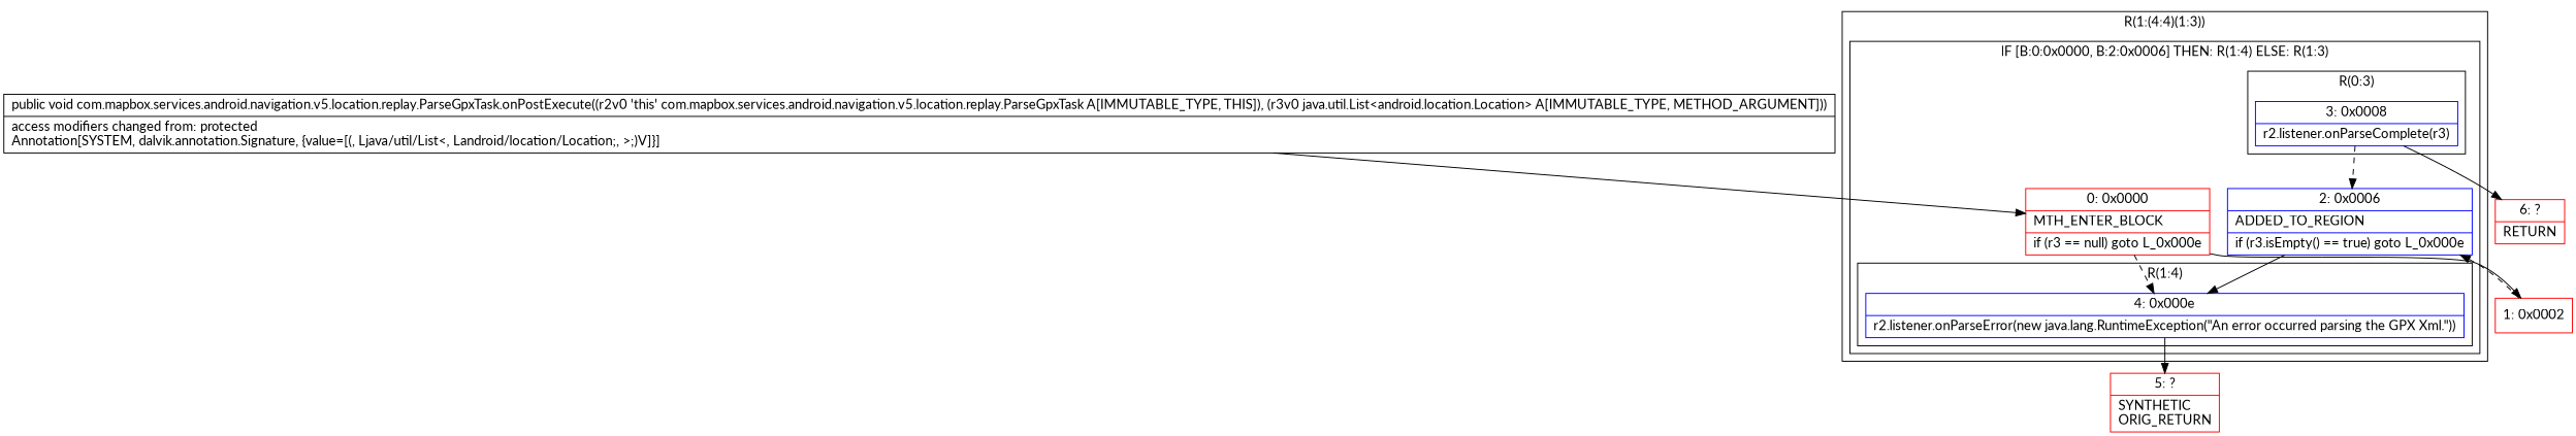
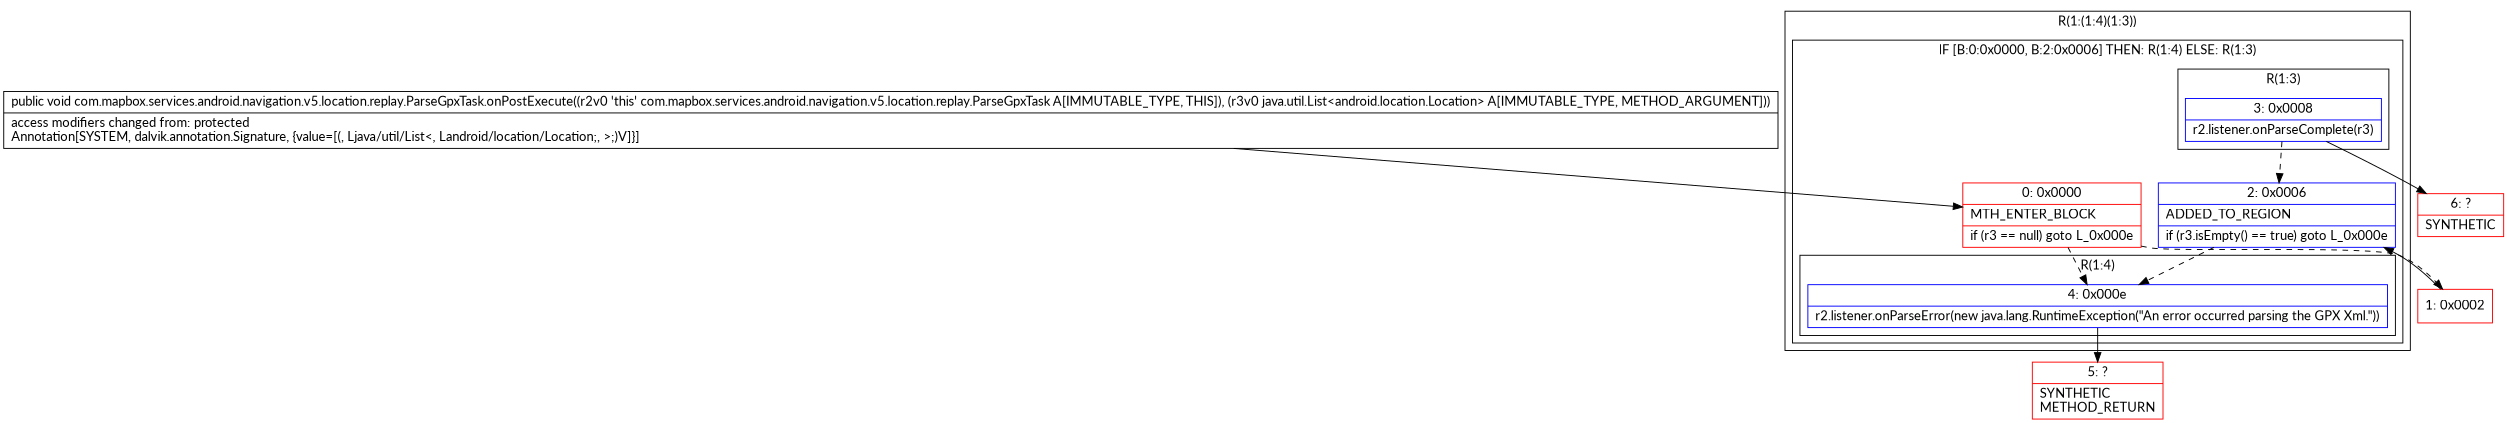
  digraph {
    fontname=Lato
    node [color=red fontname=Lato shape=record]
    edge [fontname=Lato]
    n1 [color=blue label="{4\:\ 0x000e|r2.listener.onParseError(new java.lang.RuntimeException(\"An error occurred parsing the GPX Xml.\"))\l}"]
    n2 [color=blue label="{3\:\ 0x0008|r2.listener.onParseComplete(r3)\l}"]
    n3 [label="{0\:\ 0x0000|MTH_ENTER_BLOCK\l|if (r3 == null) goto L_0x000e\l}"]
    n4 [color=blue label="{2\:\ 0x0006|ADDED_TO_REGION\l|if (r3.isEmpty() == true) goto L_0x000e\l}"]
-   n5 [label="{5\:\ ?|SYNTHETIC\lORIG_RETURN\l}"]
-   n6 [label="{6\:\ ?|RETURN\l}"]
+   n5 [label="{5\:\ ?|SYNTHETIC\lMETHOD_RETURN\l}"]
+   n6 [label="{6\:\ ?|SYNTHETIC\l}"]
    n7 [label="{1\:\ 0x0002}"]
    n8 [label="{public void com.mapbox.services.android.navigation.v5.location.replay.ParseGpxTask.onPostExecute((r2v0 'this' com.mapbox.services.android.navigation.v5.location.replay.ParseGpxTask A[IMMUTABLE_TYPE, THIS]), (r3v0 java.util.List\<android.location.Location\> A[IMMUTABLE_TYPE, METHOD_ARGUMENT]))  | access modifiers changed from: protected\lAnnotation[SYSTEM, dalvik.annotation.Signature, \{value=[(, Ljava\/util\/List\<, Landroid\/location\/Location;, \>;)V]\}]\l}" color=""]
    subgraph cluster_1 {
-     label="R(1:(4:4)(1:3))"
+     label="R(1:(1:4)(1:3))"
      subgraph cluster_2 {
        label="IF [B:0:0x0000, B:2:0x0006] THEN: R(1:4) ELSE: R(1:3)"
        n3
        n4
        subgraph cluster_3 {
          label="R(1:4)"
          n1
        }
        subgraph cluster_4 {
-         label="R(0:3)"
+         label="R(1:3)"
          n2
        }
      }
    }
    n1 -> n5
    n2 -> n4 [style=dashed]
    n2 -> n6
    n3 -> n1 [style=dashed]
-   n3 -> n7 [style=solid]
-   n4 -> n1
-   n7 -> n4 [style=dashed]
+   n3 -> n7 [style=dashed]
+   n4 -> n1 [style=dashed]
+   n7 -> n4
    n8 -> n3
  }
